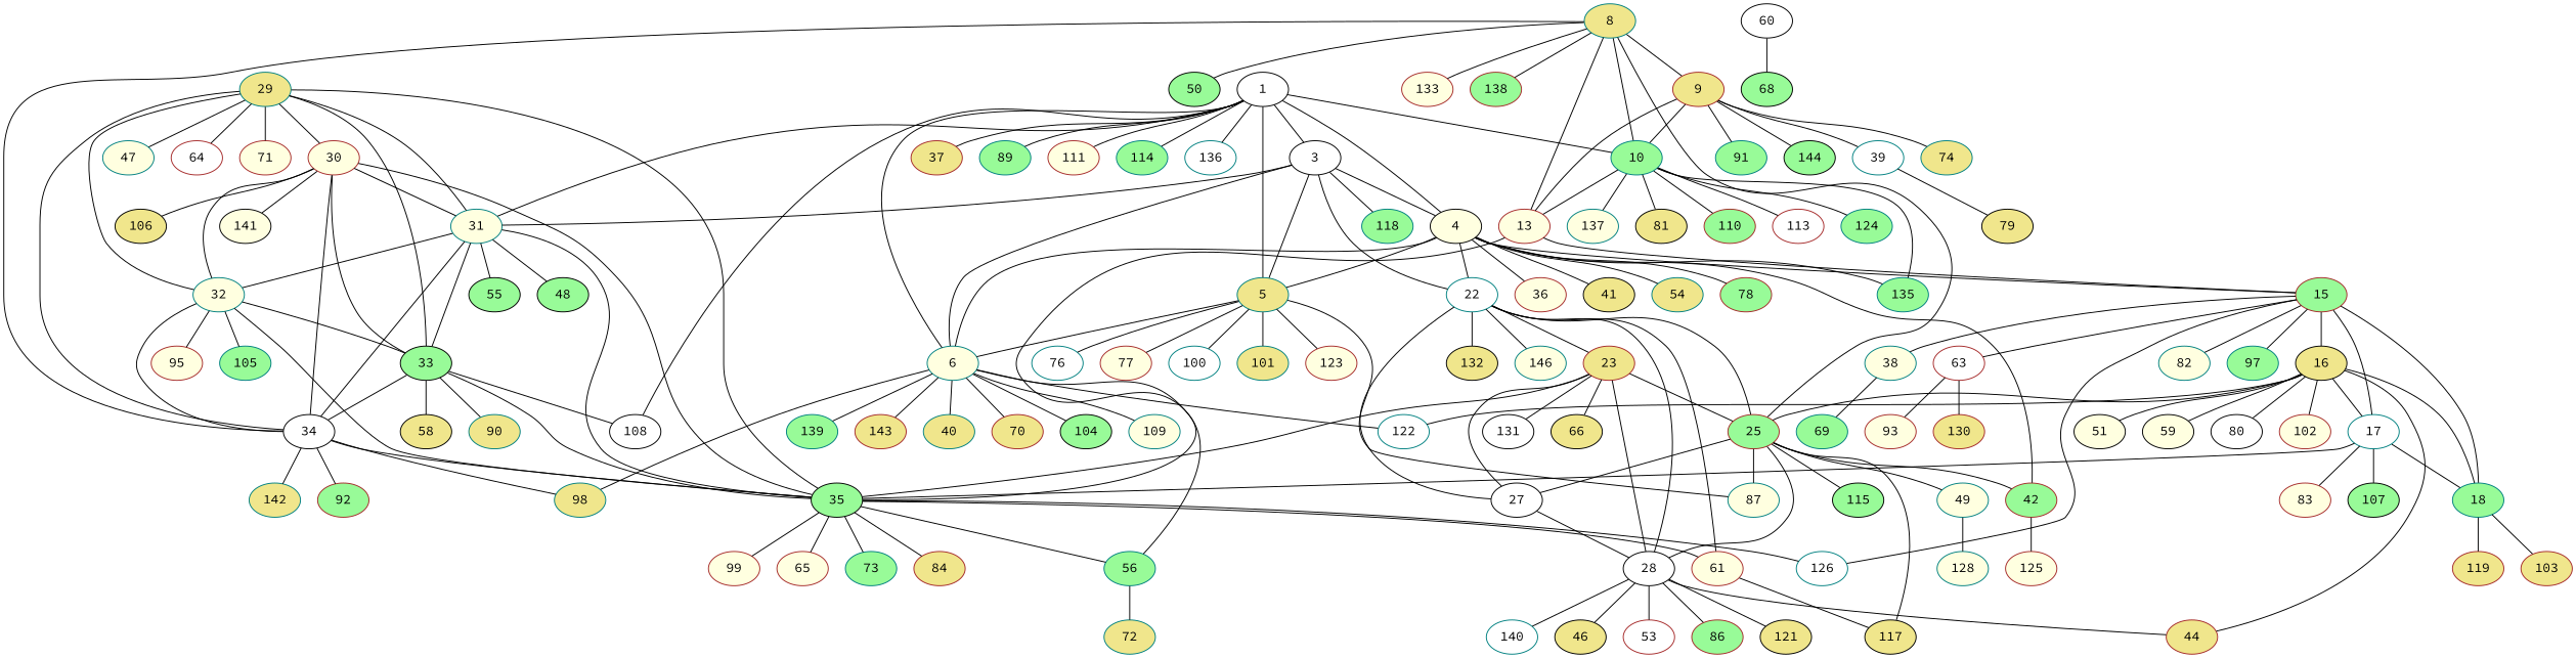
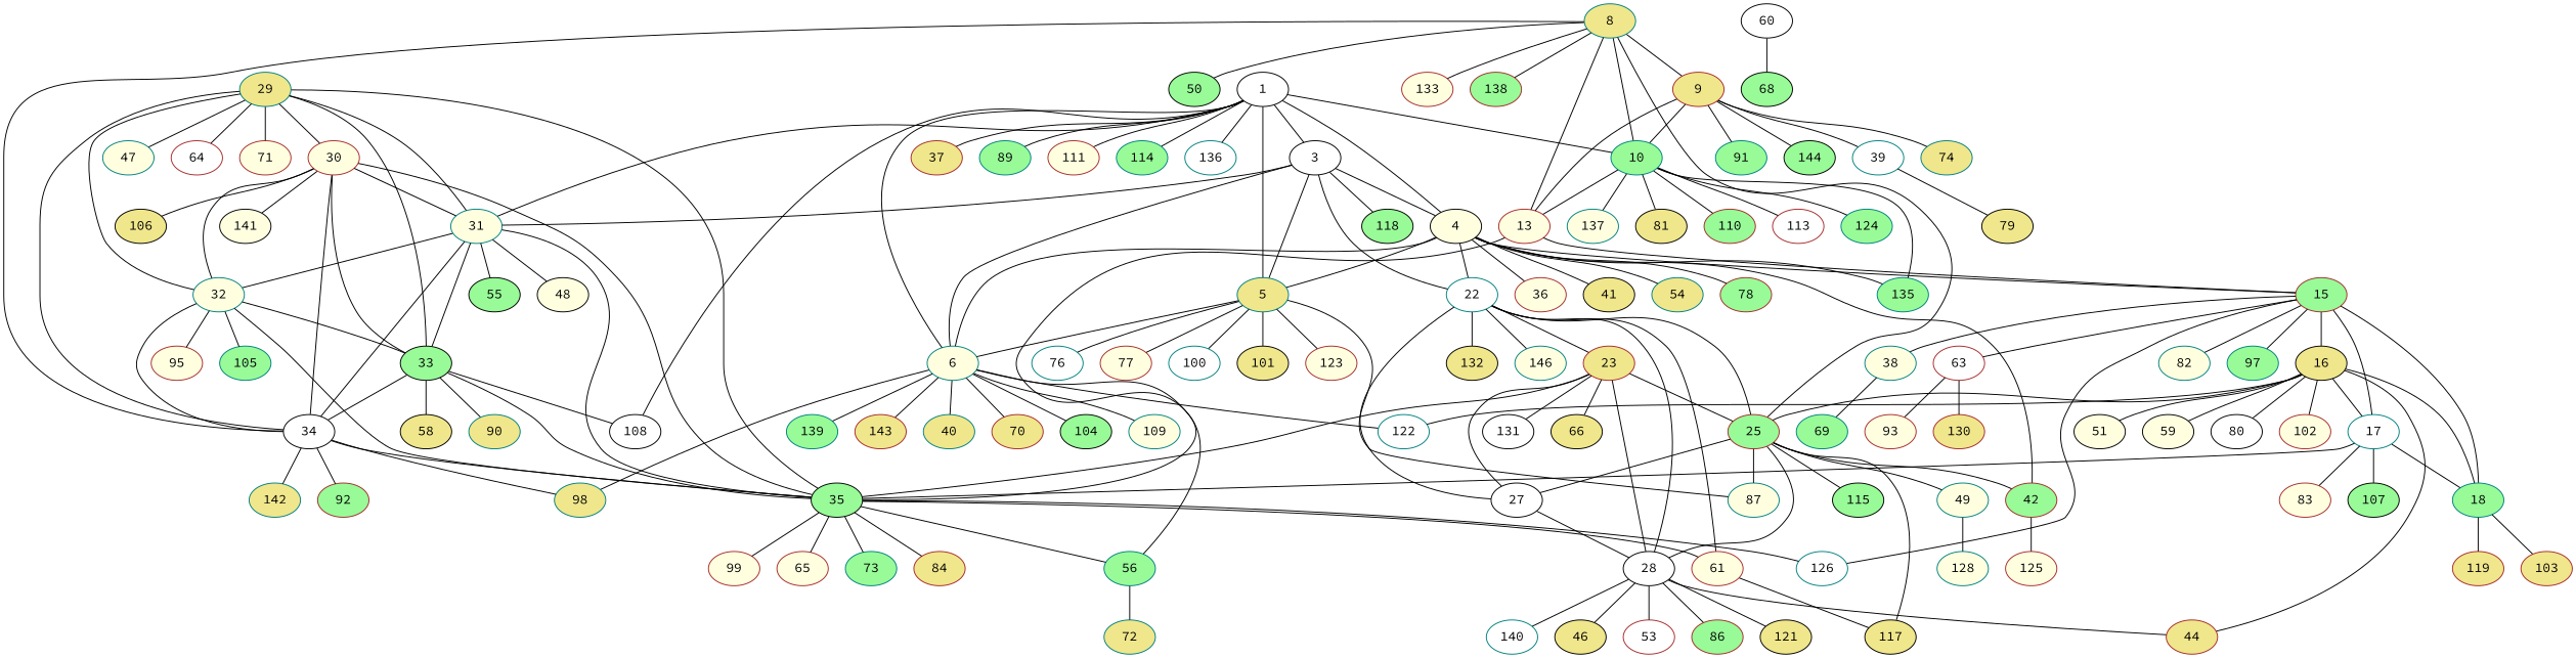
  graph {
    fontname="Source Code Pro"
    node [color=teal fillcolor=lightyellow fontname="Source Code Pro" style=filled]
    edge [fontname="Source Code Pro"]
    1 [color=black fillcolor=white super="+2"]
    3 [color=black fillcolor=white super="+129"]
    4 [color=black super="+7"]
    5 [fillcolor=khaki super="+96"]
    6 [super="+134"]
    10 [fillcolor=palegreen super="+11"]
    31 [super="+94"]
    37 [color=brown fillcolor=khaki]
    89 [fillcolor=palegreen]
    108 [color=black fillcolor=white]
    111 [color=brown]
    114 [fillcolor=palegreen]
    136 [fillcolor=white]
    22 [fillcolor=white super="+52"]
-   118 [fillcolor=palegreen]
+   118 [color=black fillcolor=palegreen]
    15 [color=brown fillcolor=palegreen super="+20"]
    36 [color=brown]
    41 [color=black fillcolor=khaki]
    42 [color=brown fillcolor=palegreen super="+67"]
    54 [fillcolor=khaki]
    78 [color=brown fillcolor=palegreen]
    135 [fillcolor=palegreen]
    76 [fillcolor=white]
    77 [color=brown]
    87
    100 [fillcolor=white]
-   101 [fillcolor=khaki]
+   101 [color=black fillcolor=khaki]
    123 [color=brown]
    40 [fillcolor=khaki]
    56 [fillcolor=palegreen super="+65"]
    70 [color=brown fillcolor=khaki]
    98 [fillcolor=khaki]
    104 [color=black fillcolor=palegreen]
    109
    122 [fillcolor=white]
    139 [fillcolor=palegreen]
    143 [color=brown fillcolor=khaki]
    13 [color=brown]
    81 [color=black fillcolor=khaki]
    110 [color=brown fillcolor=palegreen]
    113 [color=brown fillcolor=white]
    124 [fillcolor=palegreen]
    137
    34 [color=black fillcolor=white super="+116"]
    35 [color=black fillcolor=palegreen super="+43"]
    32 [super="+75"]
    33 [color=black fillcolor=palegreen super="+145"]
-   48 [color=black fillcolor=palegreen]
+   48 [color=black]
    55 [color=black fillcolor=palegreen]
    25 [color=brown fillcolor=palegreen super="+26"]
    23 [color=brown fillcolor=khaki super="+24"]
    27 [color=black fillcolor=white]
    28 [color=black fillcolor=white super="+88"]
    61 [color=brown]
    132 [color=black fillcolor=khaki]
    146
    16 [color=black fillcolor=khaki super="+21"]
    17 [fillcolor=white super="+19"]
    18 [fillcolor=palegreen super="+57"]
    38
    63 [color=brown fillcolor=white]
    82
    97 [fillcolor=palegreen]
    126 [fillcolor=white]
    125 [color=brown]
    72 [fillcolor=khaki]
    8 [fillcolor=khaki super="+14"]
    9 [color=brown fillcolor=khaki super="+12"]
    50 [color=black fillcolor=palegreen]
    133 [color=brown]
    138 [color=brown fillcolor=palegreen]
    39 [fillcolor=white]
    74 [fillcolor=khaki super="+85"]
    91 [fillcolor=palegreen]
    144 [color=black fillcolor=palegreen]
    49
    115 [color=black fillcolor=palegreen]
    117 [color=black fillcolor=khaki super="+120"]
    92 [color=brown fillcolor=palegreen super="+112"]
    142 [fillcolor=khaki]
    79 [color=black fillcolor=khaki]
    n82 [color=brown label=65]
    73 [fillcolor=palegreen]
    84 [color=brown fillcolor=khaki]
    99 [color=brown]
    44 [color=brown fillcolor=khaki]
    51 [color=black]
    59 [color=black]
    80 [color=black fillcolor=white]
    102 [color=brown]
    83 [color=brown]
    107 [color=black fillcolor=palegreen]
    103 [color=brown fillcolor=khaki]
    119 [color=brown fillcolor=khaki]
    69 [fillcolor=palegreen]
    93 [color=brown]
    130 [color=brown fillcolor=khaki]
    60 [color=black fillcolor=white]
    68 [color=black fillcolor=palegreen]
    66 [color=black fillcolor=khaki]
    131 [color=black fillcolor=white]
    46 [color=black fillcolor=khaki]
    53 [color=brown fillcolor=white]
    86 [color=brown fillcolor=palegreen]
    121 [color=black fillcolor=khaki]
    140 [fillcolor=white]
    128
    29 [fillcolor=khaki super="+45"]
    30 [color=brown super="+127"]
    47
    64 [color=brown fillcolor=white]
    71 [color=brown]
    106 [color=black fillcolor=khaki]
    141 [color=black]
    95 [color=brown]
    105 [fillcolor=palegreen]
    58 [color=black fillcolor=khaki]
    90 [fillcolor=khaki]
    1 -- 3 [weight=2]
    1 -- 4 [weight=4]
    1 -- 5 [weight=2]
    1 -- 6 [weight=2]
    1 -- 10
    1 -- 31
    1 -- 37
    1 -- 89
    1 -- 108
    1 -- 111
    1 -- 114
    1 -- 136
    3 -- 4 [weight=2]
    3 -- 5
    3 -- 6
    3 -- 31
    3 -- 22
    3 -- 118
    4 -- 5 [weight=2]
    4 -- 6 [weight=2]
    4 -- 22
    4 -- 15
    4 -- 36
    4 -- 41
    4 -- 42
    4 -- 54
    4 -- 78
    4 -- 135
    5 -- 6
    5 -- 76
    5 -- 77
    5 -- 87
    5 -- 100
    5 -- 101
    5 -- 123
    6 -- 40
    6 -- 56
    6 -- 70
    6 -- 98
    6 -- 104
    6 -- 109
    6 -- 122
    6 -- 139
    6 -- 143
    10 -- 135
    10 -- 13 [weight=2]
    10 -- 81
    10 -- 110
    10 -- 113
    10 -- 124
    10 -- 137
    31 -- 34
    31 -- 35
    31 -- 32
    31 -- 33
    31 -- 48
    31 -- 55
    22 -- 25 [weight=2]
    22 -- 23 [weight=2]
    22 -- 27
    22 -- 28
    22 -- 61
    22 -- 132
    22 -- 146
    15 -- 16 [weight=4]
    15 -- 17 [weight=4]
    15 -- 18 [weight=2]
    15 -- 38
    15 -- 63
    15 -- 82
    15 -- 97
    15 -- 126
    42 -- 125
    56 -- 72
    13 -- 15
    13 -- 35
    34 -- 98
    34 -- 35
    34 -- 92
    34 -- 142
    35 -- 56
    35 -- 61
    35 -- 126
    35 -- n82
    35 -- 73
    35 -- 84
    35 -- 99
    32 -- 34
    32 -- 35
    32 -- 33
    32 -- 95
    32 -- 105
    33 -- 108
    33 -- 34
    33 -- 35
    33 -- 58
    33 -- 90
    25 -- 42
    25 -- 87
    25 -- 27 [weight=2]
    25 -- 28 [weight=2]
    25 -- 49
    25 -- 115
    25 -- 117
    23 -- 35
    23 -- 25 [weight=4]
    23 -- 27 [weight=2]
    23 -- 28 [weight=2]
    23 -- 66
    23 -- 131
    27 -- 28
    28 -- 44
    28 -- 46
    28 -- 53
    28 -- 86
    28 -- 121
    28 -- 140
    61 -- 117
    16 -- 122
    16 -- 25
    16 -- 17 [weight=4]
    16 -- 18 [weight=2]
    16 -- 44
    16 -- 51
    16 -- 59
    16 -- 80
    16 -- 102
    17 -- 35
    17 -- 18 [weight=2]
    17 -- 83
    17 -- 107
    18 -- 103
    18 -- 119
    38 -- 69
    63 -- 93
    63 -- 130
    8 -- 10 [weight=4]
    8 -- 13 [weight=2]
    8 -- 34
    8 -- 25
    8 -- 9 [weight=4]
    8 -- 50
    8 -- 133
    8 -- 138
    9 -- 10 [weight=4]
    9 -- 13 [weight=2]
    9 -- 39
    9 -- 74
    9 -- 91
    9 -- 144
    39 -- 79
    49 -- 128
    60 -- 68
    29 -- 31
    29 -- 34
    29 -- 35
    29 -- 32
    29 -- 33
    29 -- 30
    29 -- 47
    29 -- 64
    29 -- 71
    30 -- 31
    30 -- 34
    30 -- 35
    30 -- 32
    30 -- 33
    30 -- 106
    30 -- 141
  }
